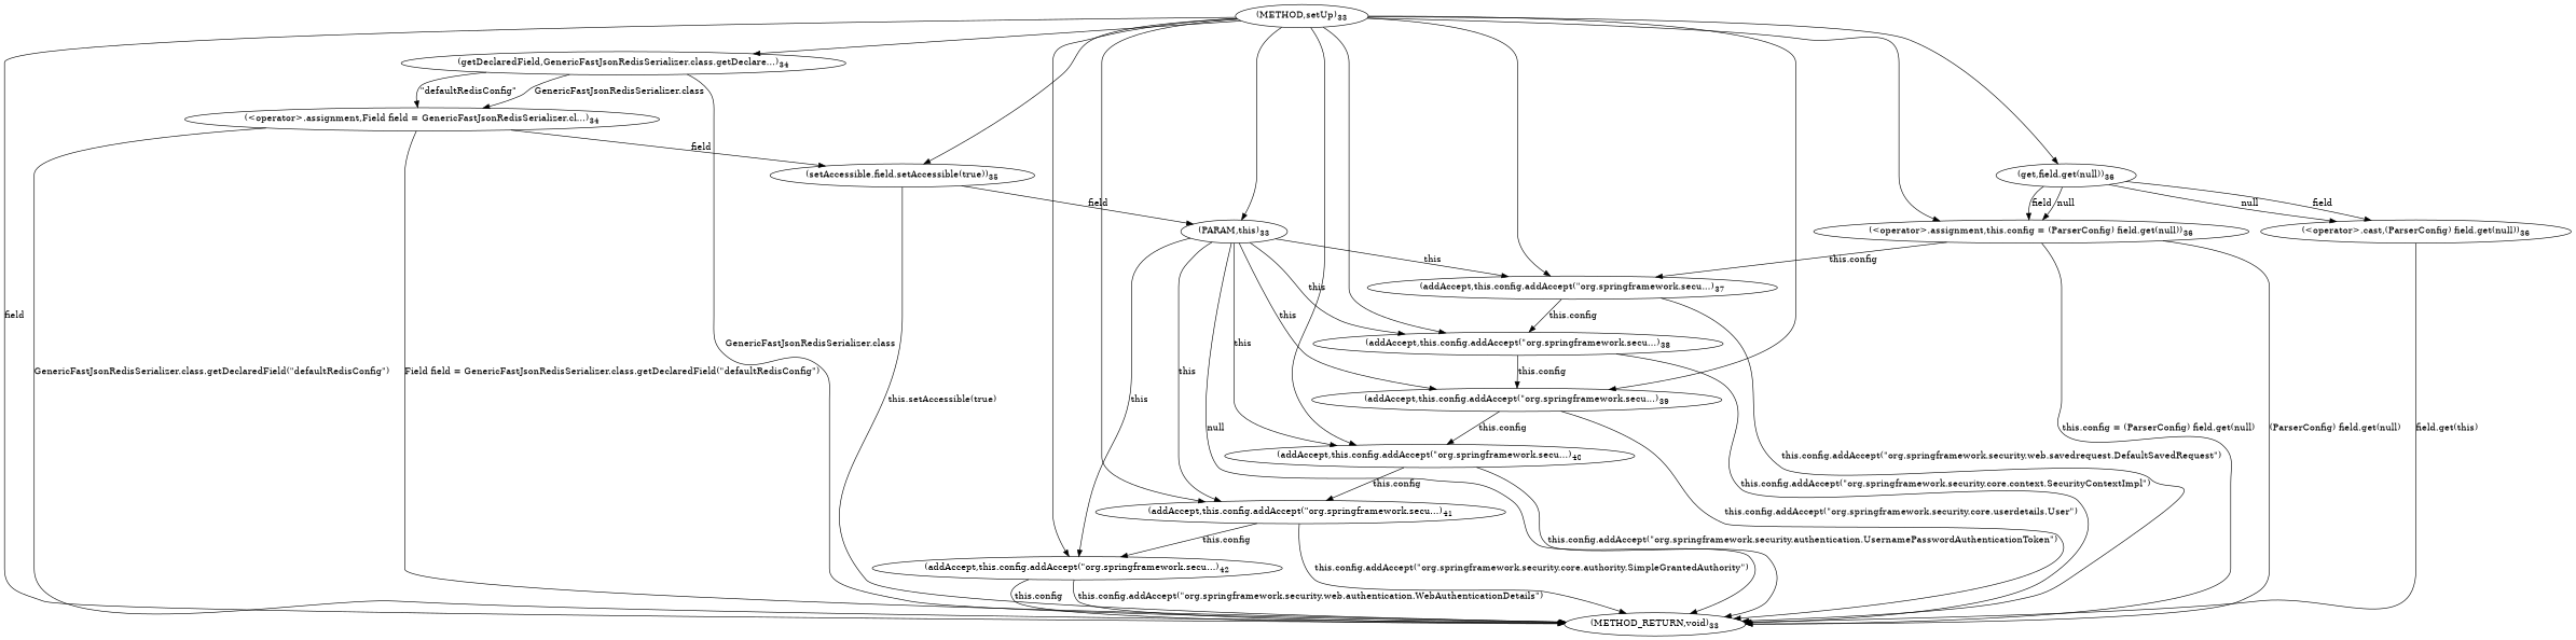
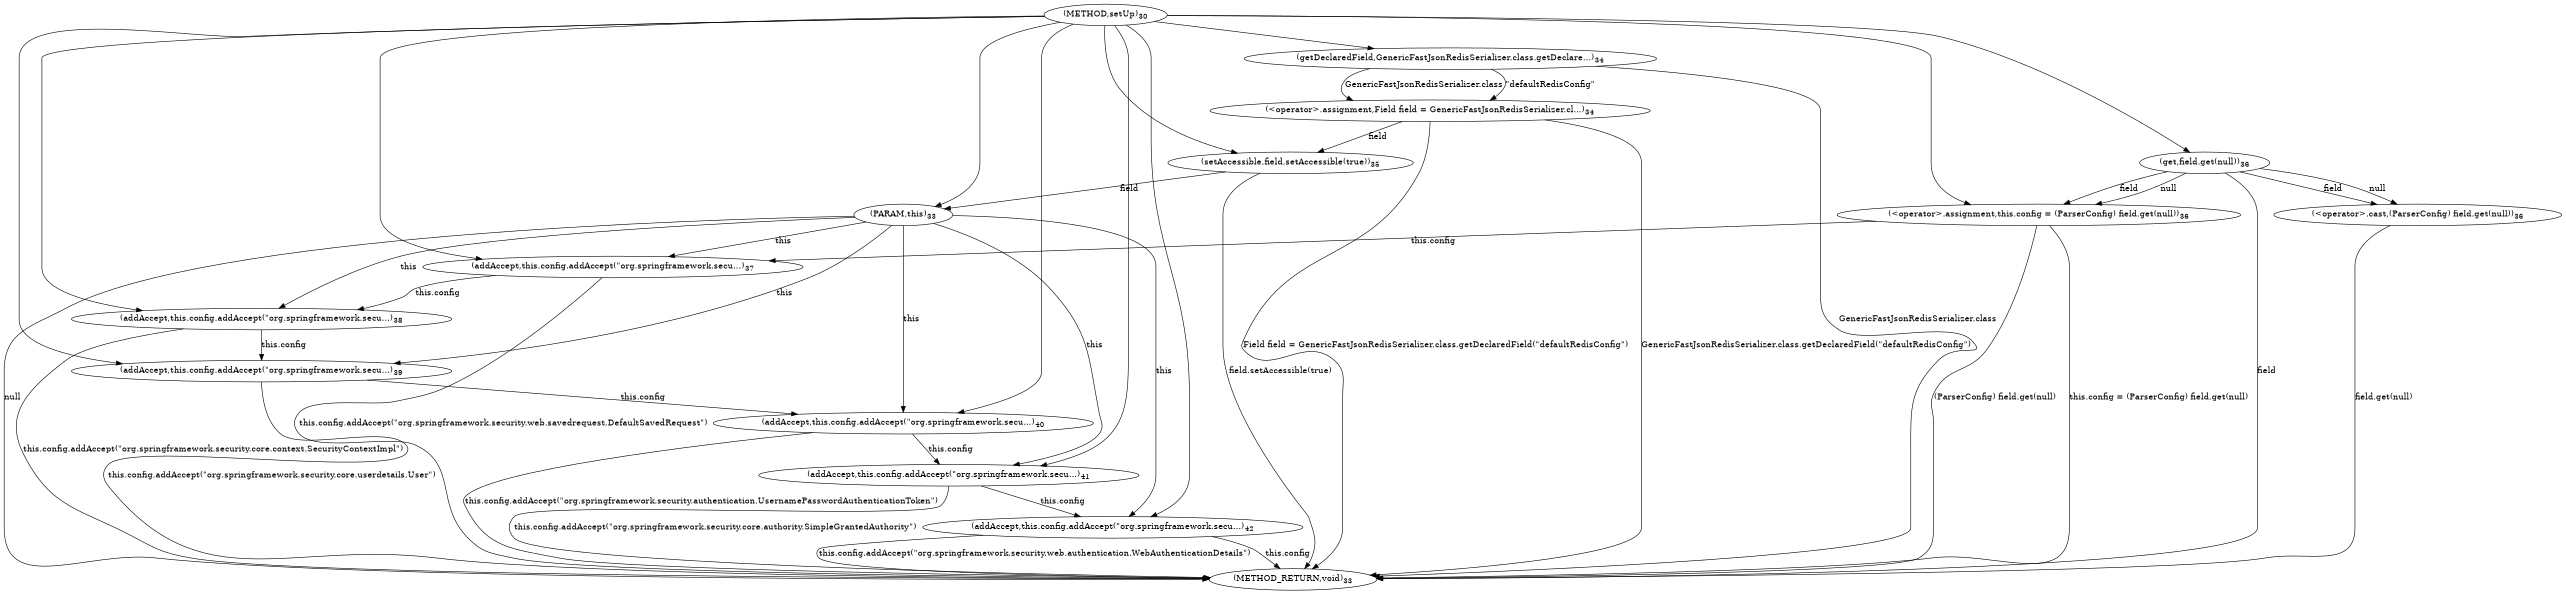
  digraph {
-   n1 [label=<(METHOD,setUp)<SUB>33</SUB>>]
+   n1 [label=<(METHOD,setUp)<SUB>30</SUB>>]
    n2 [label=<(PARAM,this)<SUB>33</SUB>>]
    n3 [label=<(setAccessible,field.setAccessible(true))<SUB>35</SUB>>]
    n4 [label=<(&lt;operator&gt;.assignment,this.config = (ParserConfig) field.get(null))<SUB>36</SUB>>]
    n5 [label=<(addAccept,this.config.addAccept(&quot;org.springframework.secu...)<SUB>37</SUB>>]
    n6 [label=<(addAccept,this.config.addAccept(&quot;org.springframework.secu...)<SUB>38</SUB>>]
    n7 [label=<(addAccept,this.config.addAccept(&quot;org.springframework.secu...)<SUB>39</SUB>>]
    n8 [label=<(addAccept,this.config.addAccept(&quot;org.springframework.secu...)<SUB>40</SUB>>]
    n9 [label=<(addAccept,this.config.addAccept(&quot;org.springframework.secu...)<SUB>41</SUB>>]
    n10 [label=<(addAccept,this.config.addAccept(&quot;org.springframework.secu...)<SUB>42</SUB>>]
    n11 [label=<(getDeclaredField,GenericFastJsonRedisSerializer.class.getDeclare...)<SUB>34</SUB>>]
    n12 [label=<(get,field.get(null))<SUB>36</SUB>>]
    n13 [label=<(METHOD_RETURN,void)<SUB>33</SUB>>]
    n14 [label=<(&lt;operator&gt;.assignment,Field field = GenericFastJsonRedisSerializer.cl...)<SUB>34</SUB>>]
    n15 [label=<(&lt;operator&gt;.cast,(ParserConfig) field.get(null))<SUB>36</SUB>>]
    n1 -> n2
    n1 -> n3
    n1 -> n4
    n1 -> n5
    n1 -> n6
    n1 -> n7
    n1 -> n8
    n1 -> n9
    n1 -> n10
    n1 -> n11
    n1 -> n12
    n2 -> n5 [label=this]
    n2 -> n6 [label=this]
    n2 -> n7 [label=this]
    n2 -> n8 [label=this]
    n2 -> n9 [label=this]
    n2 -> n10 [label=this]
    n2 -> n13 [label=null]
    n3 -> n2 [label=field]
-   n3 -> n13 [label="this.setAccessible(true)"]
+   n3 -> n13 [label="field.setAccessible(true)"]
    n4 -> n5 [label="this.config"]
    n4 -> n13 [label="(ParserConfig) field.get(null)"]
    n4 -> n13 [label="this.config = (ParserConfig) field.get(null)"]
    n5 -> n6 [label="this.config"]
    n5 -> n13 [label="this.config.addAccept(&quot;org.springframework.security.web.savedrequest.DefaultSavedRequest&quot;)"]
    n6 -> n7 [label="this.config"]
    n6 -> n13 [label="this.config.addAccept(&quot;org.springframework.security.core.context.SecurityContextImpl&quot;)"]
    n7 -> n8 [label="this.config"]
    n7 -> n13 [label="this.config.addAccept(&quot;org.springframework.security.core.userdetails.User&quot;)"]
    n8 -> n9 [label="this.config"]
    n8 -> n13 [label="this.config.addAccept(&quot;org.springframework.security.authentication.UsernamePasswordAuthenticationToken&quot;)"]
    n9 -> n10 [label="this.config"]
    n9 -> n13 [label="this.config.addAccept(&quot;org.springframework.security.core.authority.SimpleGrantedAuthority&quot;)"]
    n10 -> n13 [label="this.config"]
    n10 -> n13 [label="this.config.addAccept(&quot;org.springframework.security.web.authentication.WebAuthenticationDetails&quot;)"]
    n11 -> n13 [label="GenericFastJsonRedisSerializer.class"]
    n11 -> n14 [label="GenericFastJsonRedisSerializer.class"]
    n11 -> n14 [label="&quot;defaultRedisConfig&quot;"]
    n12 -> n4 [label=field]
    n12 -> n4 [label=null]
-   n1 -> n13 [label=field]
+   n12 -> n13 [label=field]
    n12 -> n15 [label=field]
    n12 -> n15 [label=null]
    n14 -> n3 [label=field]
    n14 -> n13 [label="GenericFastJsonRedisSerializer.class.getDeclaredField(&quot;defaultRedisConfig&quot;)"]
    n14 -> n13 [label="Field field = GenericFastJsonRedisSerializer.class.getDeclaredField(&quot;defaultRedisConfig&quot;)"]
-   n15 -> n13 [label="field.get(this)"]
+   n15 -> n13 [label="field.get(null)"]
  }
